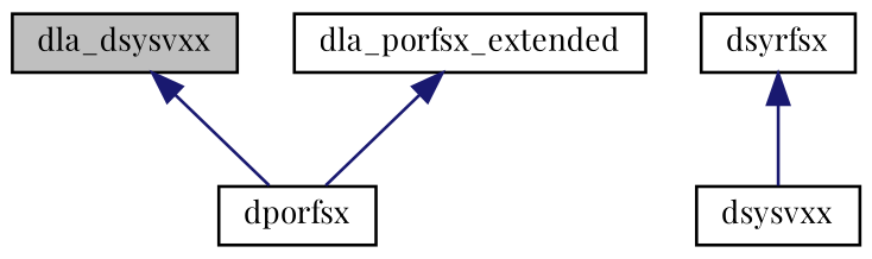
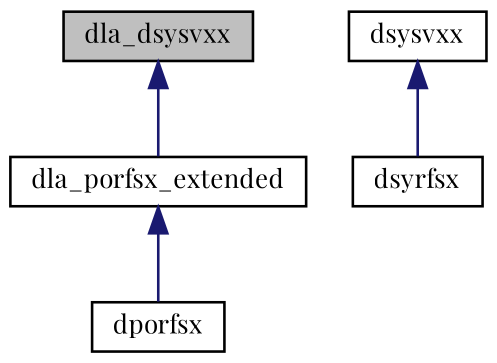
  digraph {
    fontname="Playfair Display"
    rankdir=TB
    node [color=black fillcolor=white fontname="Playfair Display" fontsize=10 shape=record style=filled]
    edge [color=midnightblue dir=back fontname="Playfair Display" fontsize=10 labelfontname=Helvetica labelfontsize=10 style=solid]
    n1 [fillcolor=grey75 fontcolor=black height=0.2 label=dla_dsysvxx width=0.4]
    n2 [height=0.2 label=dla_porfsx_extended width=0.4]
    n3 [height=0.2 label=dporfsx width=0.4]
    n4 [height=0.2 label=dsyrfsx width=0.4]
    n5 [height=0.2 label=dsysvxx width=0.4]
-   n1 -> n3
+   n1 -> n2
    n2 -> n3
-   n4 -> n5
+   n5 -> n4
  }
